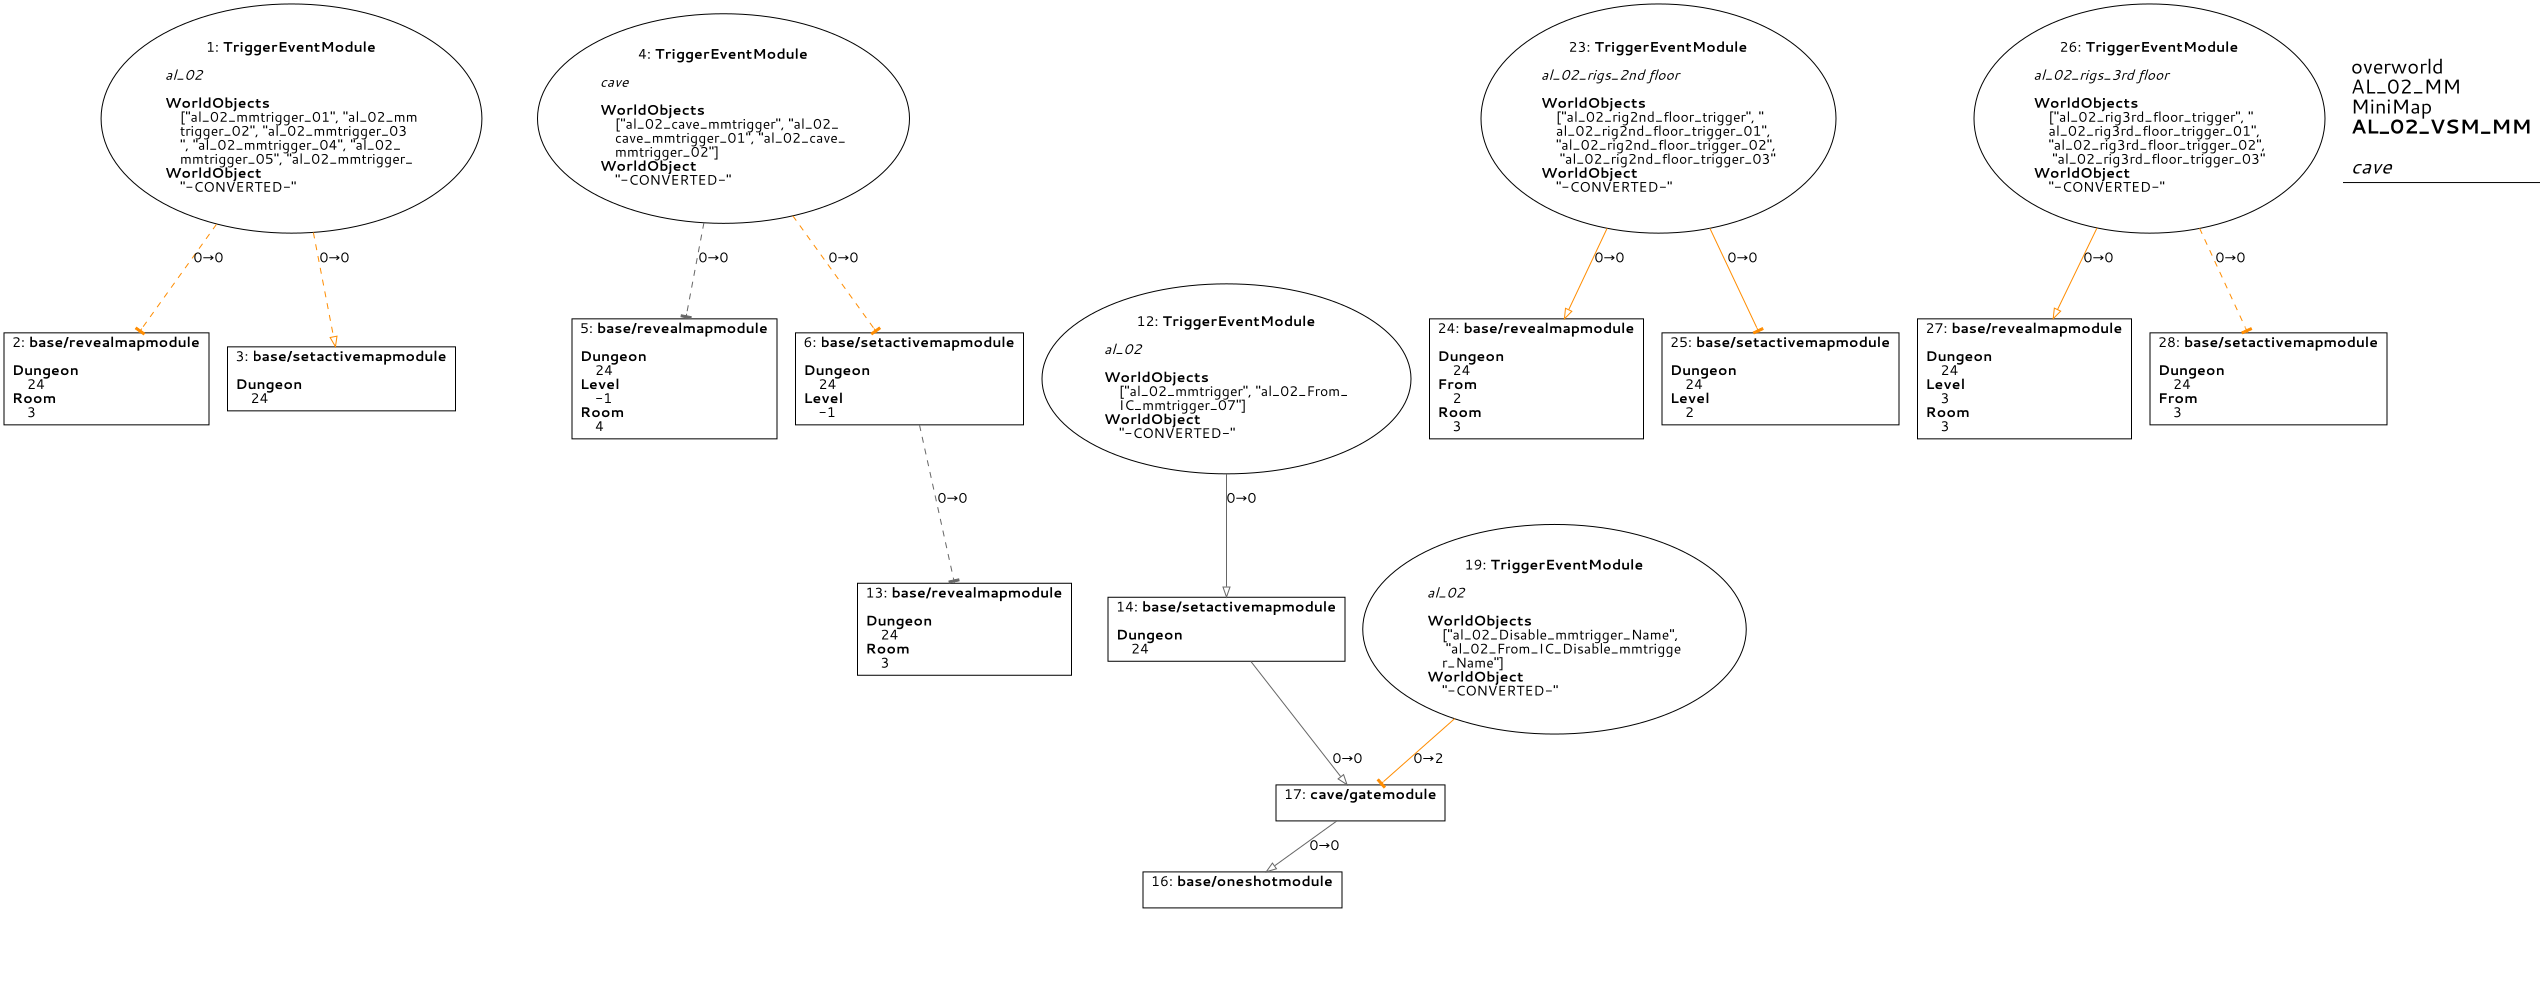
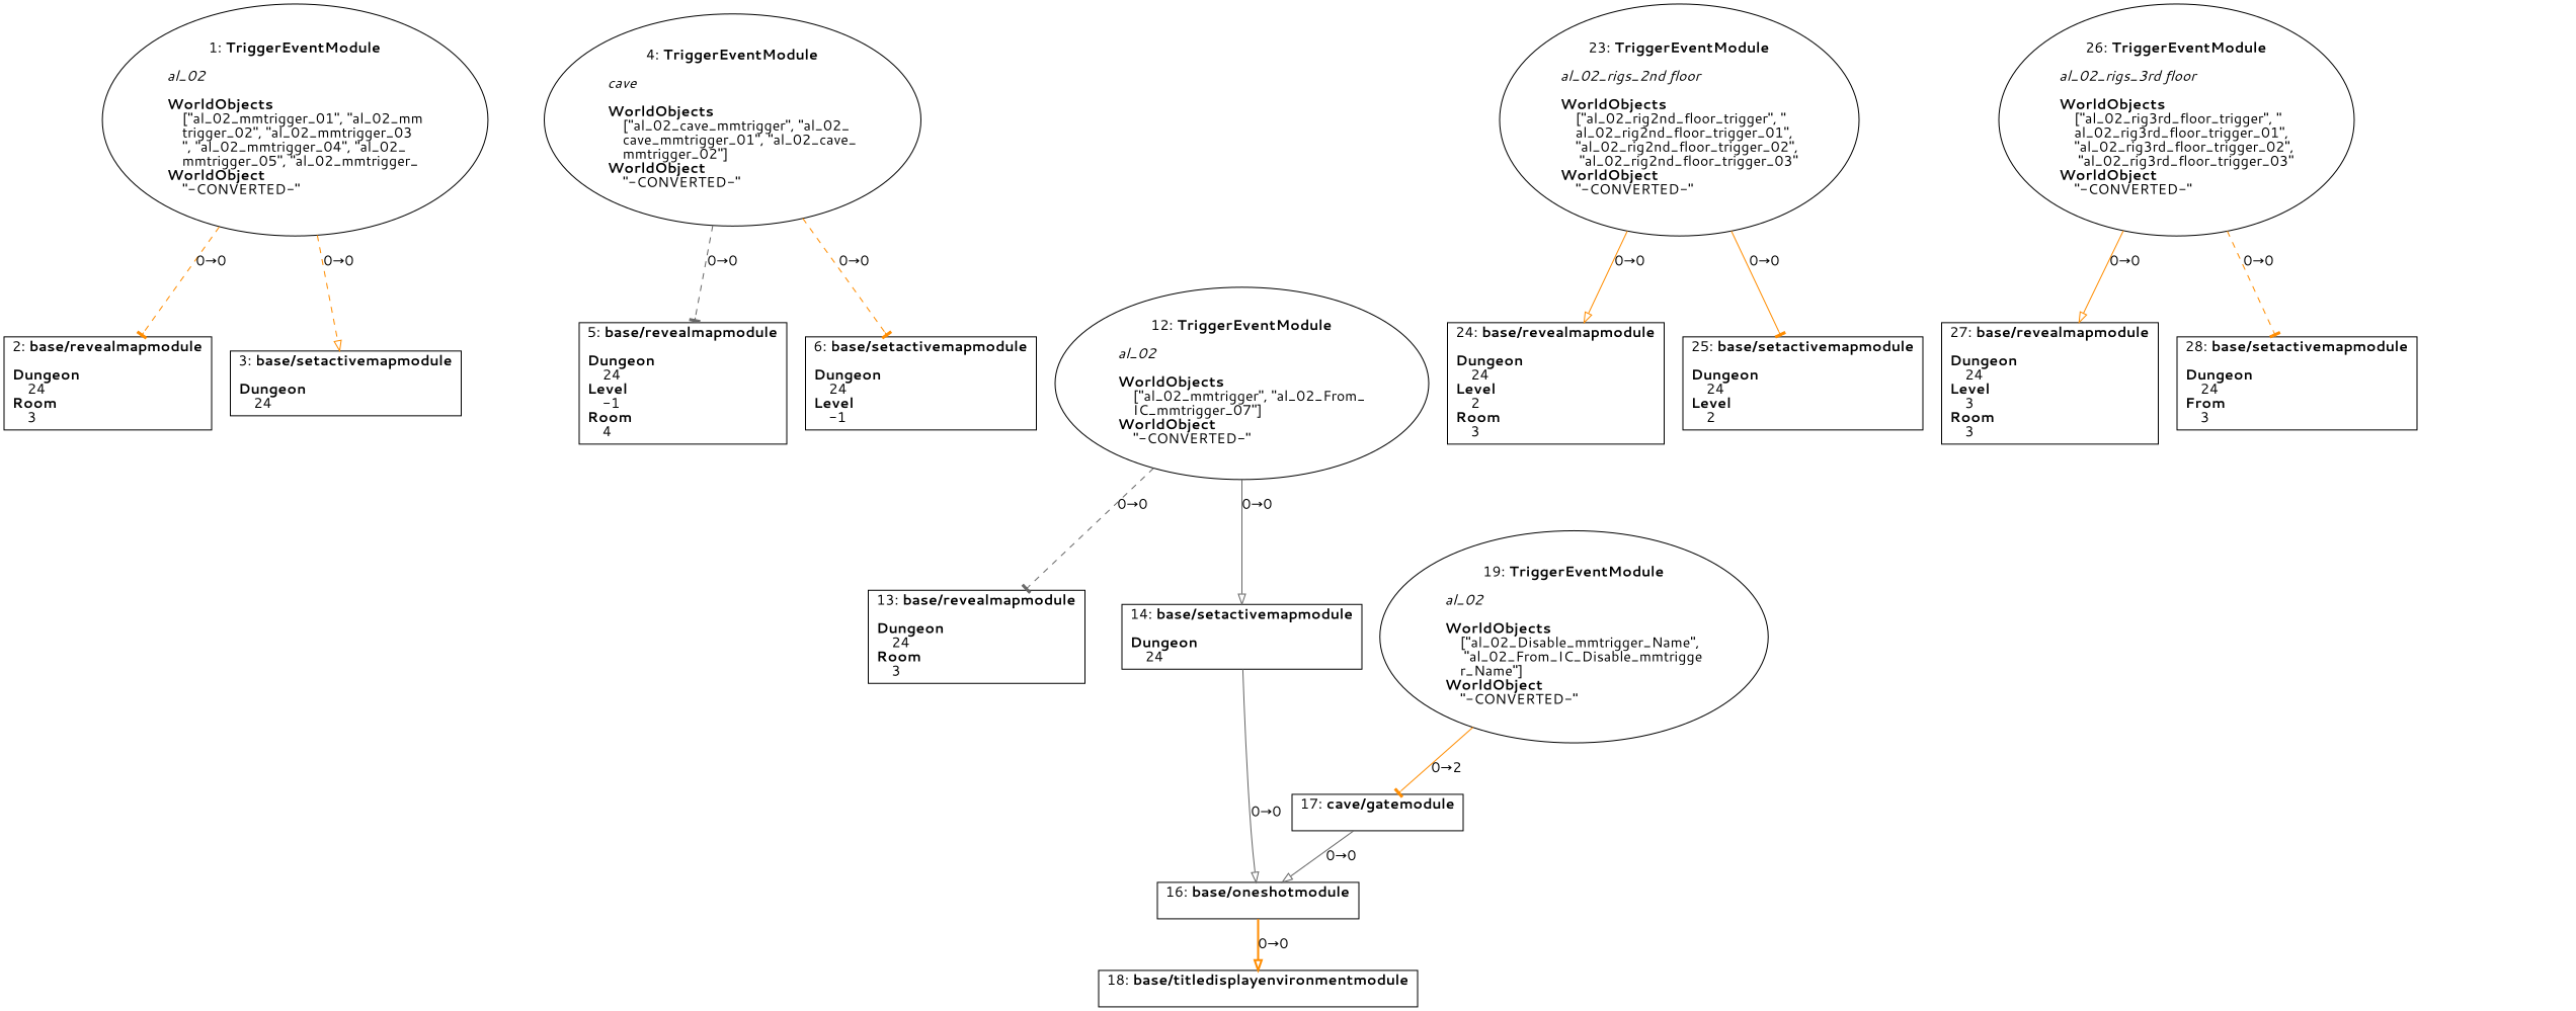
  digraph {
    fontname="Segoe UI"
    splines=spline
    node [fontname="Segoe UI" shape=box]
    edge [arrowhead=tee color=darkorange fontname="Segoe UI" style=solid]
    n1 [label=<1: <b>TriggerEventModule</b><br/><br/><i>al_02<br align="left"/></i><br align="left"/><b>WorldObjects</b><br align="left"/>    [&quot;al_02_mmtrigger_01&quot;, &quot;al_02_mm<br align="left"/>    trigger_02&quot;, &quot;al_02_mmtrigger_03<br align="left"/>    &quot;, &quot;al_02_mmtrigger_04&quot;, &quot;al_02_<br align="left"/>    mmtrigger_05&quot;, &quot;al_02_mmtrigger_<br align="left"/><b>WorldObject</b><br align="left"/>    &quot;-CONVERTED-&quot;<br align="left"/>> shape=oval]
    n2 [label=<2: <b>base/revealmapmodule</b><br/><br/><b>Dungeon</b><br align="left"/>    24<br align="left"/><b>Room</b><br align="left"/>    3<br align="left"/>>]
    n3 [label=<3: <b>base/setactivemapmodule</b><br/><br/><b>Dungeon</b><br align="left"/>    24<br align="left"/>>]
    n4 [label=<4: <b>TriggerEventModule</b><br/><br/><i>cave<br align="left"/></i><br align="left"/><b>WorldObjects</b><br align="left"/>    [&quot;al_02_cave_mmtrigger&quot;, &quot;al_02_<br align="left"/>    cave_mmtrigger_01&quot;, &quot;al_02_cave_<br align="left"/>    mmtrigger_02&quot;]<br align="left"/><b>WorldObject</b><br align="left"/>    &quot;-CONVERTED-&quot;<br align="left"/>> shape=oval]
    n5 [label=<5: <b>base/revealmapmodule</b><br/><br/><b>Dungeon</b><br align="left"/>    24<br align="left"/><b>Level</b><br align="left"/>    -1<br align="left"/><b>Room</b><br align="left"/>    4<br align="left"/>>]
    n6 [label=<6: <b>base/setactivemapmodule</b><br/><br/><b>Dungeon</b><br align="left"/>    24<br align="left"/><b>Level</b><br align="left"/>    -1<br align="left"/>>]
    n7 [label=<12: <b>TriggerEventModule</b><br/><br/><i>al_02<br align="left"/></i><br align="left"/><b>WorldObjects</b><br align="left"/>    [&quot;al_02_mmtrigger&quot;, &quot;al_02_From_<br align="left"/>    IC_mmtrigger_07&quot;]<br align="left"/><b>WorldObject</b><br align="left"/>    &quot;-CONVERTED-&quot;<br align="left"/>> shape=oval]
    n8 [label=<13: <b>base/revealmapmodule</b><br/><br/><b>Dungeon</b><br align="left"/>    24<br align="left"/><b>Room</b><br align="left"/>    3<br align="left"/>>]
    n9 [label=<14: <b>base/setactivemapmodule</b><br/><br/><b>Dungeon</b><br align="left"/>    24<br align="left"/>>]
    n10 [label=<17: <b>cave/gatemodule</b><br/><br/>>]
    n11 [label=<16: <b>base/oneshotmodule</b><br/><br/>>]
+   n12 [label=<18: <b>base/titledisplayenvironmentmodule</b><br/><br/>>]
    n13 [label=<19: <b>TriggerEventModule</b><br/><br/><i>al_02<br align="left"/></i><br align="left"/><b>WorldObjects</b><br align="left"/>    [&quot;al_02_Disable_mmtrigger_Name&quot;,<br align="left"/>     &quot;al_02_From_IC_Disable_mmtrigge<br align="left"/>    r_Name&quot;]<br align="left"/><b>WorldObject</b><br align="left"/>    &quot;-CONVERTED-&quot;<br align="left"/>> shape=oval]
    n14 [label=<23: <b>TriggerEventModule</b><br/><br/><i>al_02_rigs_2nd floor<br align="left"/></i><br align="left"/><b>WorldObjects</b><br align="left"/>    [&quot;al_02_rig2nd_floor_trigger&quot;, &quot;<br align="left"/>    al_02_rig2nd_floor_trigger_01&quot;, <br align="left"/>    &quot;al_02_rig2nd_floor_trigger_02&quot;,<br align="left"/>     &quot;al_02_rig2nd_floor_trigger_03&quot;<br align="left"/><b>WorldObject</b><br align="left"/>    &quot;-CONVERTED-&quot;<br align="left"/>> shape=oval]
-   n15 [label=<24: <b>base/revealmapmodule</b><br/><br/><b>Dungeon</b><br align="left"/>    24<br align="left"/><b>From</b><br align="left"/>    2<br align="left"/><b>Room</b><br align="left"/>    3<br align="left"/>>]
+   n15 [label=<24: <b>base/revealmapmodule</b><br/><br/><b>Dungeon</b><br align="left"/>    24<br align="left"/><b>Level</b><br align="left"/>    2<br align="left"/><b>Room</b><br align="left"/>    3<br align="left"/>>]
    n16 [label=<25: <b>base/setactivemapmodule</b><br/><br/><b>Dungeon</b><br align="left"/>    24<br align="left"/><b>Level</b><br align="left"/>    2<br align="left"/>>]
    n17 [label=<26: <b>TriggerEventModule</b><br/><br/><i>al_02_rigs_3rd floor<br align="left"/></i><br align="left"/><b>WorldObjects</b><br align="left"/>    [&quot;al_02_rig3rd_floor_trigger&quot;, &quot;<br align="left"/>    al_02_rig3rd_floor_trigger_01&quot;, <br align="left"/>    &quot;al_02_rig3rd_floor_trigger_02&quot;,<br align="left"/>     &quot;al_02_rig3rd_floor_trigger_03&quot;<br align="left"/><b>WorldObject</b><br align="left"/>    &quot;-CONVERTED-&quot;<br align="left"/>> shape=oval]
    n18 [label=<27: <b>base/revealmapmodule</b><br/><br/><b>Dungeon</b><br align="left"/>    24<br align="left"/><b>Level</b><br align="left"/>    3<br align="left"/><b>Room</b><br align="left"/>    3<br align="left"/>>]
    n19 [label=<28: <b>base/setactivemapmodule</b><br/><br/><b>Dungeon</b><br align="left"/>    24<br align="left"/><b>From</b><br align="left"/>    3<br align="left"/>>]
-   n20 [label=<<font point-size="20">overworld<br align="left"/>AL_02_MM<br align="left"/>MiniMap<br align="left"/><b>AL_02_VSM_MM</b><br align="left"/><br/><i>cave</i><br align="left"/></font>> shape=underline]
    n1 -> n2 [label="0→0" style=dashed]
    n1 -> n3 [arrowhead=onormal label="0→0" style=dashed]
    n4 -> n5 [color=gray40 label="0→0" style=dashed]
    n4 -> n6 [label="0→0" style=dashed]
-   n6 -> n8 [color=gray40 label="0→0" style=dashed]
+   n7 -> n8 [color=gray40 label="0→0" style=dashed]
    n7 -> n9 [arrowhead=onormal color=gray40 label="0→0"]
-   n9 -> n10 [arrowhead=onormal color=gray40 label="0→0"]
+   n9 -> n11 [arrowhead=onormal color=gray40 label="0→0"]
    n10 -> n11 [arrowhead=onormal color=gray40 label="0→0"]
+   n11 -> n12 [arrowhead=onormal label="0→0" style=bold]
    n13 -> n10 [label="0→2"]
    n14 -> n15 [arrowhead=onormal label="0→0"]
    n14 -> n16 [label="0→0"]
    n17 -> n18 [arrowhead=onormal label="0→0"]
    n17 -> n19 [label="0→0" style=dashed]
  }
